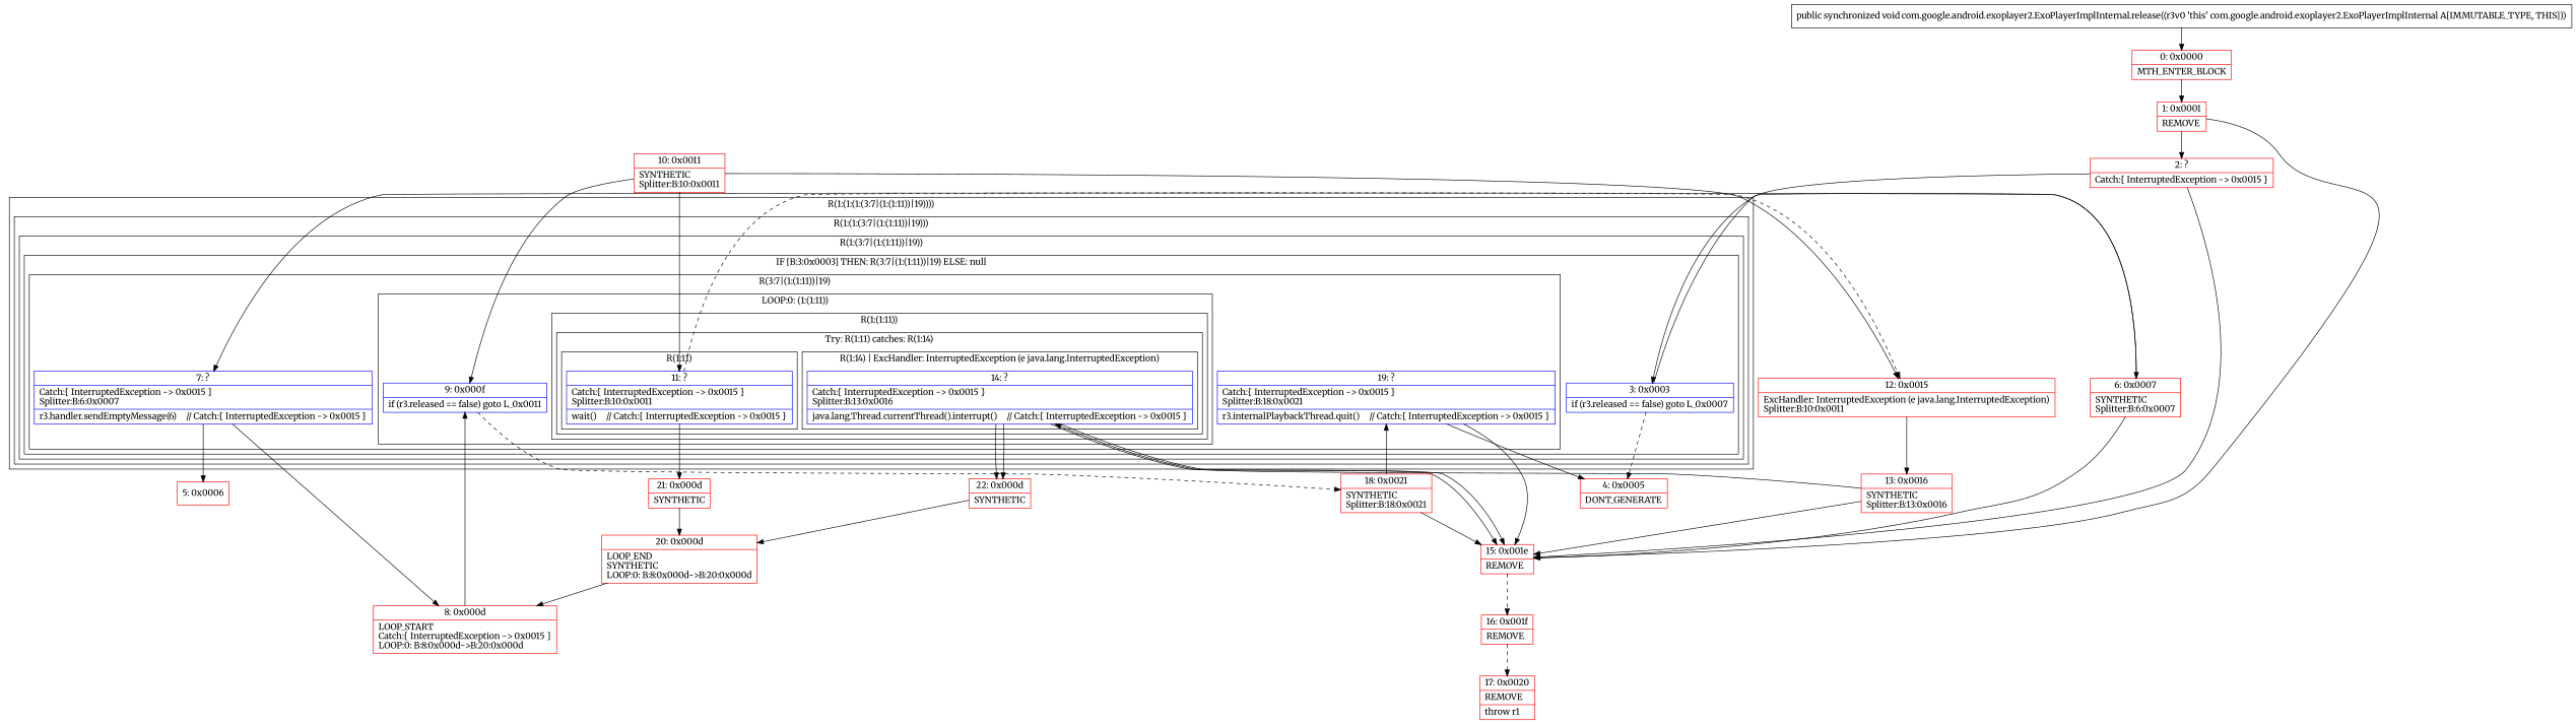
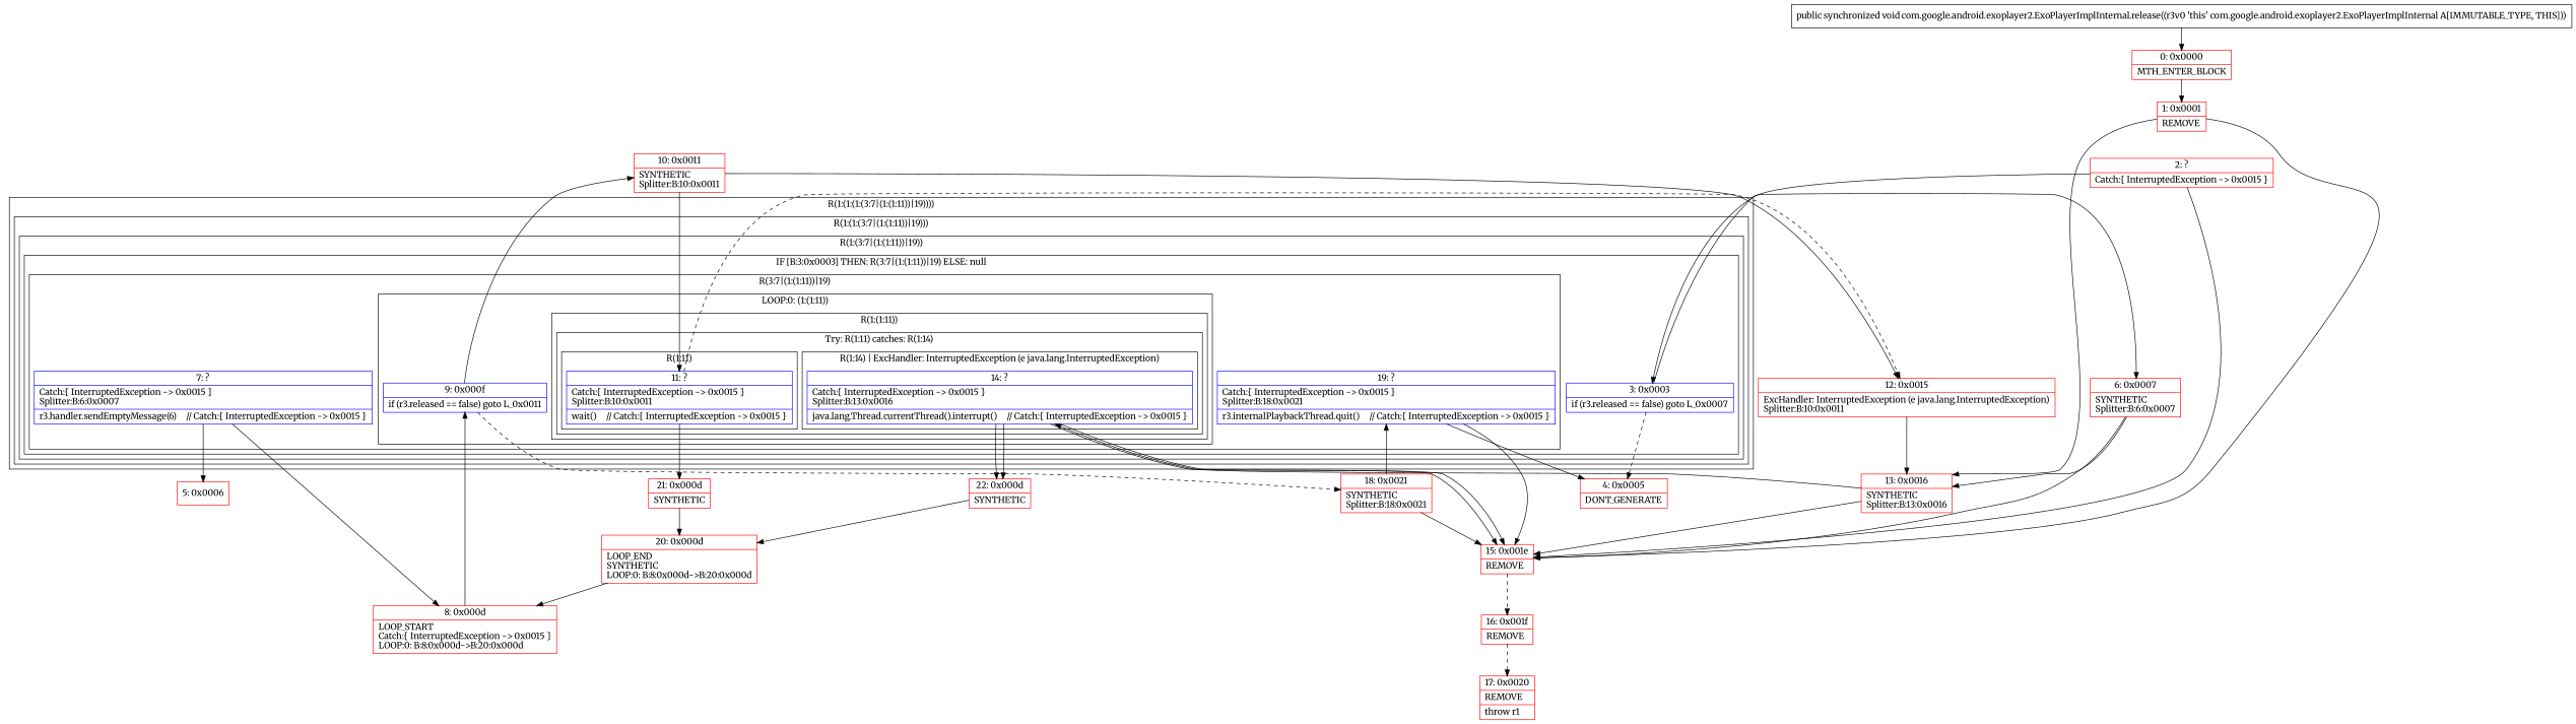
  digraph {
    fontname=Merriweather
    node [color=red fontname=Merriweather shape=record]
    edge [fontname=Merriweather]
    n1 [color=blue label="{11\:\ ?|Catch:\{ InterruptedException \-\> 0x0015 \}\lSplitter:B:10:0x0011\l|wait()     \/\/ Catch:\{ InterruptedException \-\> 0x0015 \}\l}"]
    n2 [color=blue label="{14\:\ ?|Catch:\{ InterruptedException \-\> 0x0015 \}\lSplitter:B:13:0x0016\l|java.lang.Thread.currentThread().interrupt()     \/\/ Catch:\{ InterruptedException \-\> 0x0015 \}\l}"]
    n3 [color=blue label="{9\:\ 0x000f|if (r3.released == false) goto L_0x0011\l}"]
    n4 [color=blue label="{7\:\ ?|Catch:\{ InterruptedException \-\> 0x0015 \}\lSplitter:B:6:0x0007\l|r3.handler.sendEmptyMessage(6)     \/\/ Catch:\{ InterruptedException \-\> 0x0015 \}\l}"]
    n5 [color=blue label="{19\:\ ?|Catch:\{ InterruptedException \-\> 0x0015 \}\lSplitter:B:18:0x0021\l|r3.internalPlaybackThread.quit()     \/\/ Catch:\{ InterruptedException \-\> 0x0015 \}\l}"]
    n6 [color=blue label="{3\:\ 0x0003|if (r3.released == false) goto L_0x0007\l}"]
    n7 [label="{12\:\ 0x0015|ExcHandler: InterruptedException (e java.lang.InterruptedException)\lSplitter:B:10:0x0011\l}"]
    n8 [label="{21\:\ 0x000d|SYNTHETIC\l}"]
    n9 [label="{15\:\ 0x001e|REMOVE\l}"]
    n10 [label="{22\:\ 0x000d|SYNTHETIC\l}"]
    n11 [label="{10\:\ 0x0011|SYNTHETIC\lSplitter:B:10:0x0011\l}"]
    n12 [label="{18\:\ 0x0021|SYNTHETIC\lSplitter:B:18:0x0021\l}"]
    n13 [label="{8\:\ 0x000d|LOOP_START\lCatch:\{ InterruptedException \-\> 0x0015 \}\lLOOP:0: B:8:0x000d\-\>B:20:0x000d\l}"]
    n14 [label="{5\:\ 0x0006}"]
    n15 [label="{4\:\ 0x0005|DONT_GENERATE\l}"]
    n16 [label="{6\:\ 0x0007|SYNTHETIC\lSplitter:B:6:0x0007\l}"]
    n17 [label="{13\:\ 0x0016|SYNTHETIC\lSplitter:B:13:0x0016\l}"]
    n18 [label="{20\:\ 0x000d|LOOP_END\lSYNTHETIC\lLOOP:0: B:8:0x000d\-\>B:20:0x000d\l}"]
    n19 [label="{16\:\ 0x001f|REMOVE\l}"]
    n20 [label="{0\:\ 0x0000|MTH_ENTER_BLOCK\l}"]
    n21 [label="{1\:\ 0x0001|REMOVE\l}"]
    n22 [label="{2\:\ ?|Catch:\{ InterruptedException \-\> 0x0015 \}\l}"]
    n23 [label="{17\:\ 0x0020|REMOVE\l|throw r1\l}"]
    n24 [label="{public synchronized void com.google.android.exoplayer2.ExoPlayerImplInternal.release((r3v0 'this' com.google.android.exoplayer2.ExoPlayerImplInternal A[IMMUTABLE_TYPE, THIS])) }" color=""]
    subgraph cluster_1 {
      label="R(1:(1:(1:(3:7|(1:(1:11))|19))))"
      subgraph cluster_2 {
        label="R(1:(1:(3:7|(1:(1:11))|19)))"
        subgraph cluster_3 {
          label="R(1:(3:7|(1:(1:11))|19))"
          subgraph cluster_4 {
            label="IF [B:3:0x0003] THEN: R(3:7|(1:(1:11))|19) ELSE: null"
            n6
            subgraph cluster_5 {
              label="R(3:7|(1:(1:11))|19)"
              n4
              n5
              subgraph cluster_6 {
                label="LOOP:0: (1:(1:11))"
                n3
                subgraph cluster_7 {
                  label="R(1:(1:11))"
                  subgraph cluster_8 {
                    label="Try: R(1:11) catches: R(1:14)"
                    subgraph cluster_9 {
                      label="R(1:11)"
                      n1
                    }
                    subgraph cluster_10 {
                      label="R(1:14) | ExcHandler: InterruptedException (e java.lang.InterruptedException)\l"
                      n2
                    }
                  }
                }
              }
            }
          }
        }
      }
    }
    subgraph cluster_11 {
      label="R(1:14) | ExcHandler: InterruptedException (e java.lang.InterruptedException)\l"
    }
    n1 -> n7 [style=dashed]
    n1 -> n8
    n2 -> n9
    n2 -> n9
    n2 -> n10
    n2 -> n10
-   n11 -> n3
+   n3 -> n11
    n3 -> n12 [style=dashed]
    n4 -> n13
    n4 -> n14
    n5 -> n9
    n5 -> n15
    n6 -> n15 [style=dashed]
    n6 -> n16
    n7 -> n17
    n8 -> n18
    n9 -> n19 [style=dashed]
    n10 -> n18
    n11 -> n1
    n11 -> n7
    n12 -> n5
    n12 -> n9
    n13 -> n3
-   n16 -> n4
+   n16 -> n17
    n16 -> n9
    n17 -> n2
    n17 -> n9
    n18 -> n13
    n19 -> n23 [style=dashed]
    n20 -> n21
    n21 -> n9
-   n21 -> n22
+   n21 -> n17
    n22 -> n6
    n22 -> n9
    n24 -> n20
  }
